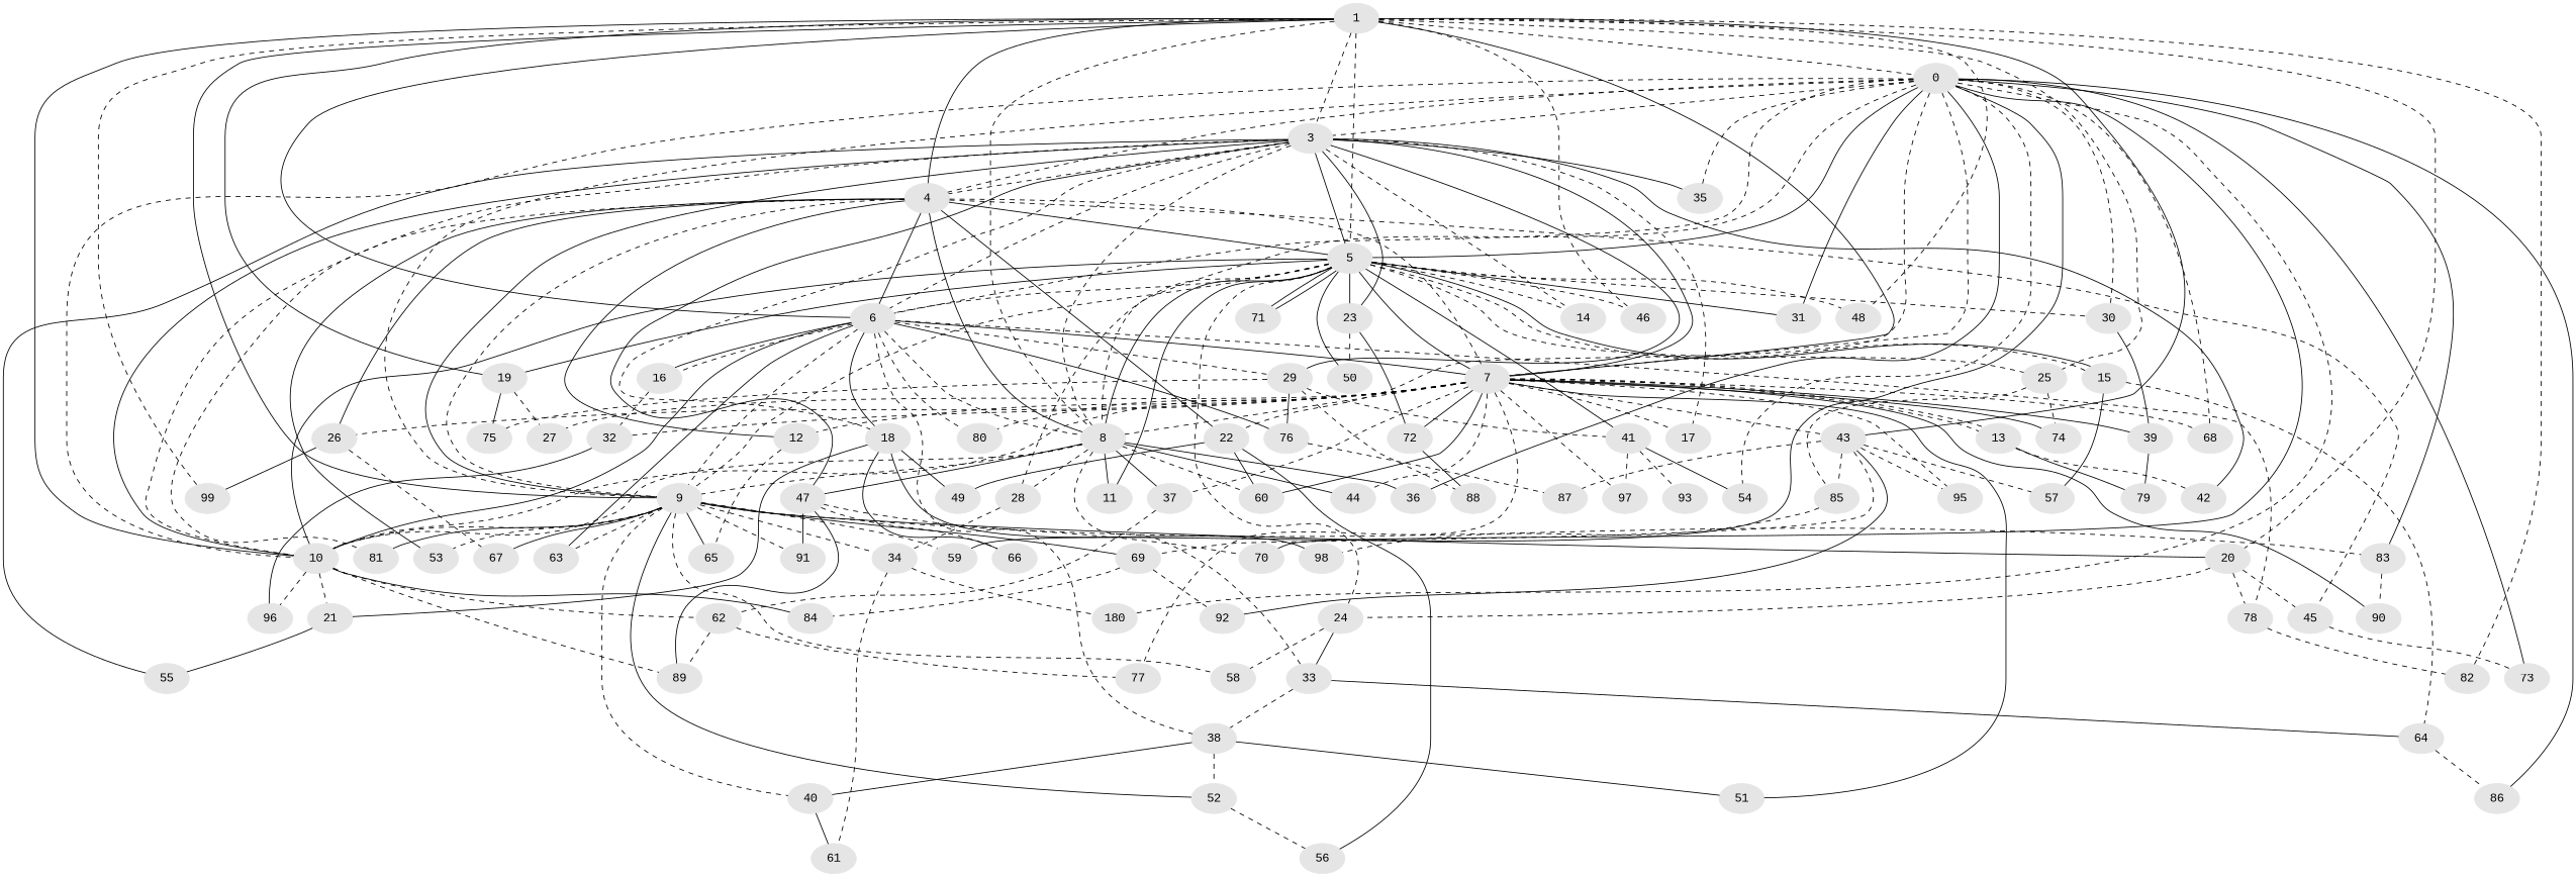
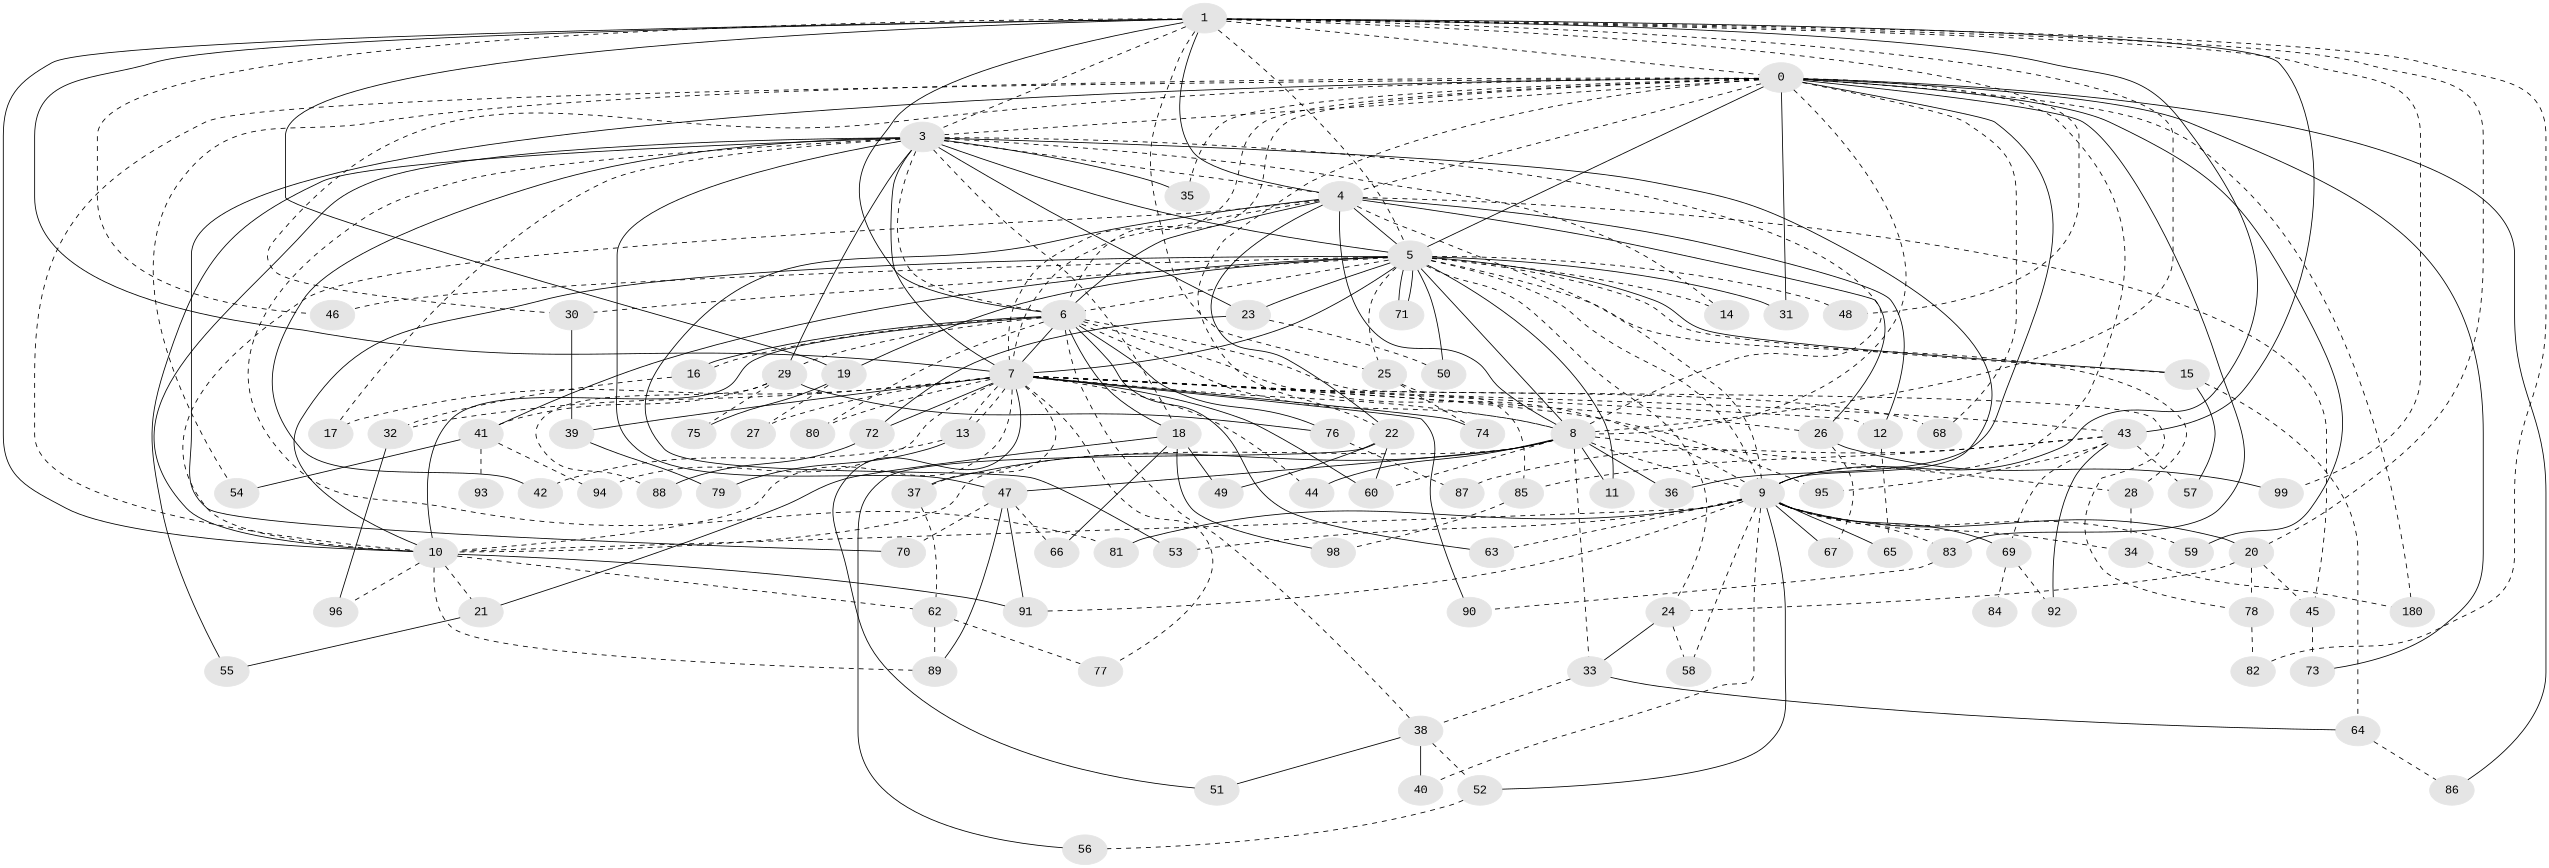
  graph {
    fontname="Liberation Mono"
    node [color=gray90 fontname="Liberation Mono" style=filled]
    edge [fontname="Liberation Mono" style=dashed]
    n1 [label=0]
    1
    3
    4
    5
    6
    7
    8
    9
    10
    19
    20
    25
    43
    46
    48
    82
    99
    22
    30
    31
    35
    36
    54
    59
    68
    70
    73
    83
    86
    n31 [label=180]
    14
    17
    18
    23
    29
    42
    47
    55
    81
    12
    26
    45
    53
    11
    15
    24
    28
    41
    50
    71
    16
    38
    63
    76
    78
    80
    13
    27
    32
    37
    39
    44
    51
    72
    74
    77
    90
    95
-   97
+   97 [label=94]
    60
    33
    34
    40
    52
    58
    65
    67
    69
    91
    21
    62
    84
    89
    96
    75
    85
    57
    87
    92
    49
    56
    66
    98
    88
    64
    93
    79
-   61
    n1 -- 3
    n1 -- 4
    n1 -- 5 [style=solid]
    n1 -- 6
    n1 -- 7
    n1 -- 8
    n1 -- 9
    n1 -- 10
    n1 -- 22
    n1 -- 30
    n1 -- 31 [style=solid]
    n1 -- 35
    n1 -- 36 [style=solid]
    n1 -- 54
    n1 -- 59 [style=solid]
    n1 -- 68
    n1 -- 70 [style=solid]
    n1 -- 73 [style=solid]
    n1 -- 83 [style=solid]
    n1 -- 86 [style=solid]
    n1 -- n31
    1 -- n1
    1 -- 3
    1 -- 4 [style=solid]
    1 -- 5
    1 -- 6 [style=solid]
    1 -- 7 [style=solid]
    1 -- 8
    1 -- 9 [style=solid]
    1 -- 10 [style=solid]
    1 -- 19 [style=solid]
    1 -- 20
    1 -- 25
    1 -- 43 [style=solid]
    1 -- 46
    1 -- 48
    1 -- 82
    1 -- 99
    3 -- 4
    3 -- 5 [style=solid]
    3 -- 6
    3 -- 7 [style=solid]
    3 -- 8
    3 -- 9 [style=solid]
    3 -- 10 [style=solid]
    3 -- 35 [style=solid]
    3 -- 14
    3 -- 17
    3 -- 18
    3 -- 23 [style=solid]
    3 -- 29 [style=solid]
    3 -- 42 [style=solid]
    3 -- 47 [style=solid]
    3 -- 55 [style=solid]
    3 -- 81
    4 -- 5 [style=solid]
    4 -- 6 [style=solid]
    4 -- 7
    4 -- 8 [style=solid]
    4 -- 9
    4 -- 10
    4 -- 22 [style=solid]
    4 -- 12 [style=solid]
    4 -- 26 [style=solid]
    4 -- 45
    4 -- 53 [style=solid]
    5 -- 6
    5 -- 7 [style=solid]
    5 -- 8 [style=solid]
    5 -- 9
    5 -- 10 [style=solid]
    5 -- 19 [style=solid]
    5 -- 25
    5 -- 46
    5 -- 48
    5 -- 30
    5 -- 31 [style=solid]
    5 -- 14
    5 -- 23 [style=solid]
    5 -- 11 [style=solid]
    5 -- 15
    5 -- 15 [style=solid]
    5 -- 24
    5 -- 28
    5 -- 41 [style=solid]
    5 -- 50 [style=solid]
    5 -- 71 [style=solid]
    5 -- 71 [style=solid]
    6 -- 7 [style=solid]
    6 -- 8
    6 -- 9
    6 -- 10 [style=solid]
    6 -- 18 [style=solid]
    6 -- 29
    6 -- 16 [style=solid]
    6 -- 16
    6 -- 38
    6 -- 63 [style=solid]
    6 -- 76 [style=solid]
    6 -- 78
    6 -- 80
    7 -- 8
    7 -- 10
    7 -- 43
    7 -- 68
    7 -- 17
    7 -- 12
    7 -- 26
    7 -- 80
    7 -- 13
    7 -- 13
    7 -- 27
    7 -- 32
    7 -- 37
    7 -- 39 [style=solid]
    7 -- 44
    7 -- 51 [style=solid]
    7 -- 72 [style=solid]
    7 -- 74 [style=solid]
    7 -- 77
    7 -- 90 [style=solid]
    7 -- 95
    7 -- 97
    7 -- 60 [style=solid]
    8 -- 9
    8 -- 10
    8 -- 36 [style=solid]
    8 -- 47 [style=solid]
    8 -- 11 [style=solid]
    8 -- 28
    8 -- 37 [style=solid]
    8 -- 44 [style=solid]
    8 -- 60
    8 -- 33
    9 -- 10
    9 -- 20 [style=solid]
    9 -- 59
    9 -- 83
    9 -- 81 [style=solid]
    9 -- 53
    9 -- 63
    9 -- 34
    9 -- 40
    9 -- 52 [style=solid]
    9 -- 58
    9 -- 65 [style=solid]
    9 -- 67 [style=solid]
    9 -- 69 [style=solid]
    9 -- 91
    10 -- 21
    10 -- 62
-   10 -- 84 [style=solid]
+   10 -- 91 [style=solid]
    10 -- 89
    10 -- 96
    19 -- 27
    19 -- 75 [style=solid]
    20 -- 45
    20 -- 24
    20 -- 78
    25 -- 74
    25 -- 85
    43 -- 95
    43 -- 69
    43 -- 85
    43 -- 57
    43 -- 87
    43 -- 92 [style=solid]
    22 -- 60 [style=solid]
    22 -- 49 [style=solid]
    22 -- 56 [style=solid]
    30 -- 39 [style=solid]
    83 -- 90
    18 -- 21 [style=solid]
    18 -- 49 [style=solid]
    18 -- 66 [style=solid]
    18 -- 98 [style=solid]
    23 -- 50
    23 -- 72 [style=solid]
    29 -- 41
    29 -- 76 [style=solid]
    29 -- 75
    29 -- 88
    47 -- 70
    47 -- 91 [style=solid]
    47 -- 89 [style=solid]
    47 -- 66
    12 -- 65
    26 -- 99 [style=solid]
    26 -- 67
    45 -- 73
    15 -- 57 [style=solid]
    15 -- 64
    24 -- 33 [style=solid]
    24 -- 58
    28 -- 34
    41 -- 54 [style=solid]
    41 -- 97
    41 -- 93
    16 -- 32
    38 -- 51 [style=solid]
    38 -- 40 [style=solid]
    38 -- 52
    76 -- 87
    78 -- 82
    13 -- 42
    13 -- 79 [style=solid]
    32 -- 96 [style=solid]
    37 -- 62
    39 -- 79 [style=solid]
    72 -- 88 [style=solid]
    33 -- 38
    33 -- 64 [style=solid]
    34 -- n31
-   34 -- 61
-   40 -- 61 [style=solid]
    52 -- 56
    69 -- 84
    69 -- 92
    21 -- 55 [style=solid]
    62 -- 77
    62 -- 89
    85 -- 98
    64 -- 86
  }
